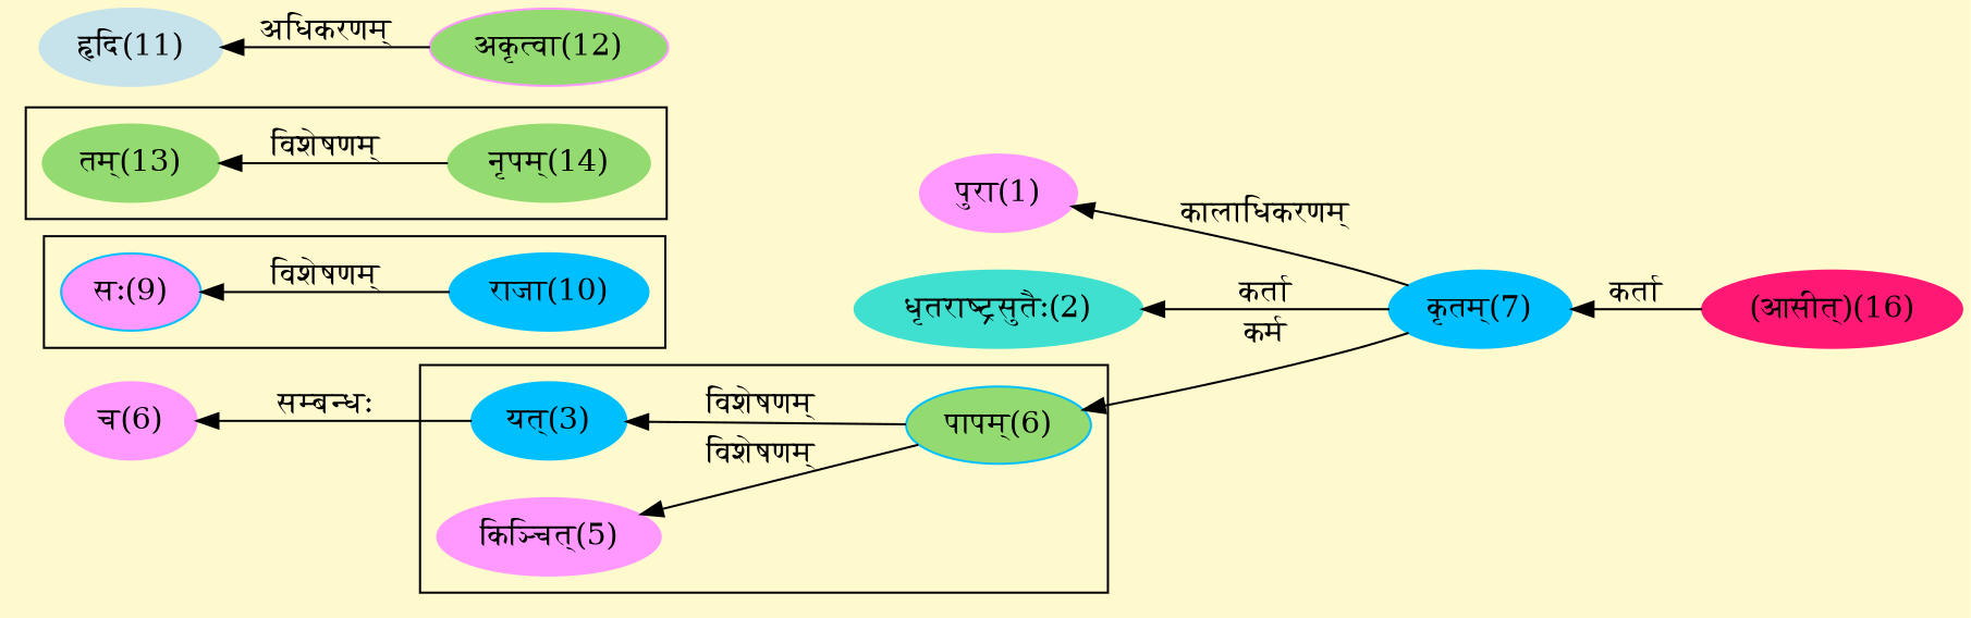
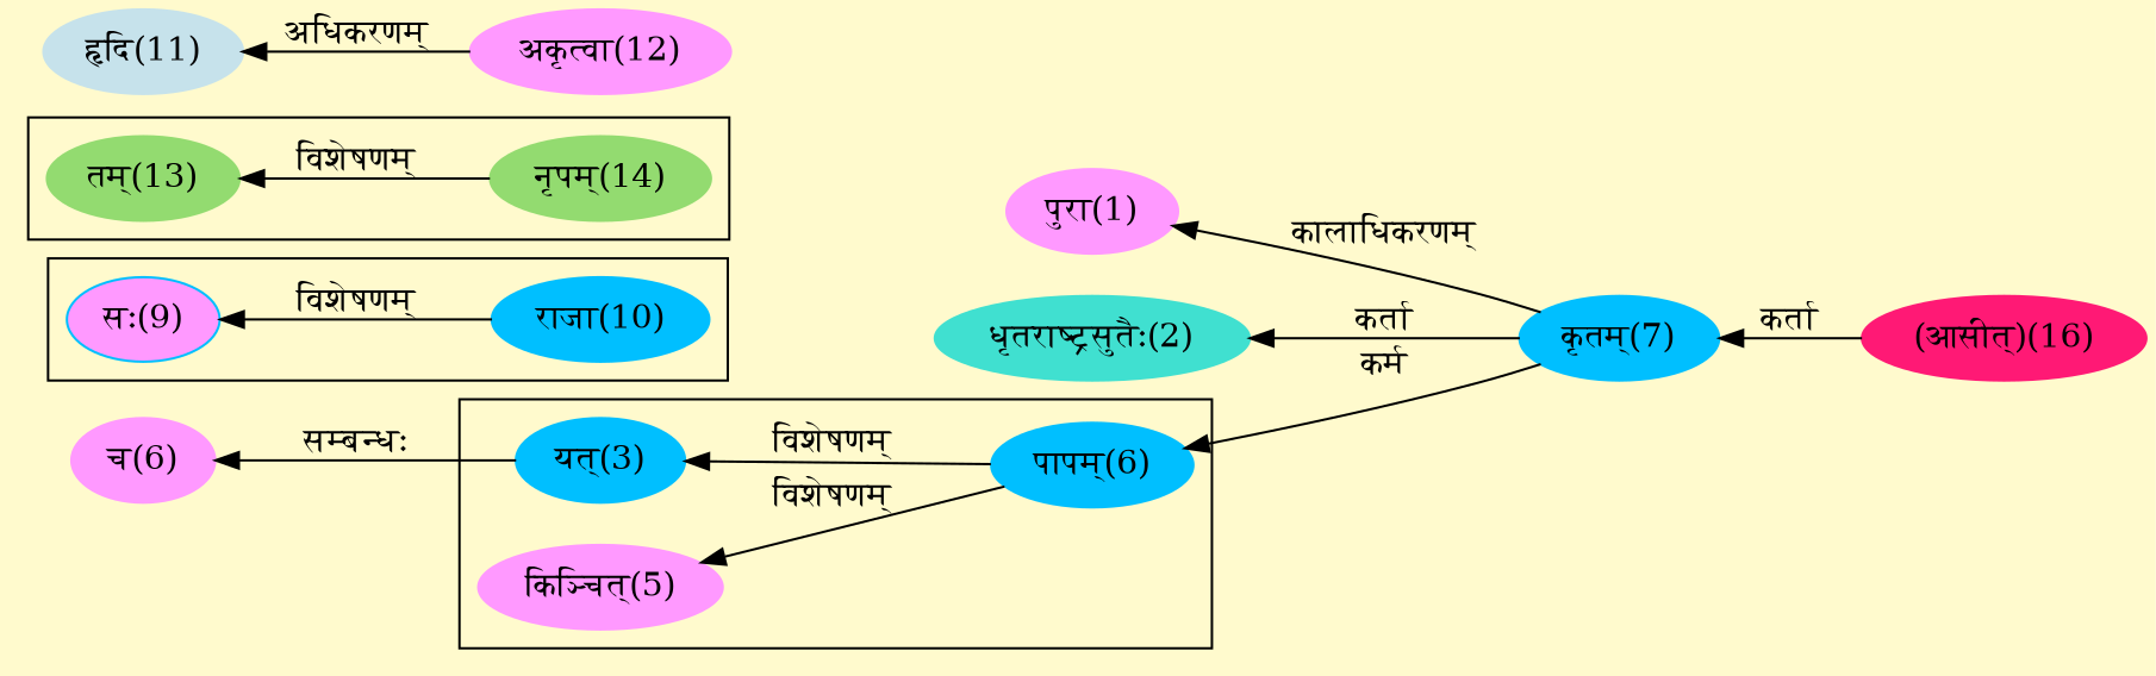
  digraph {
    bgcolor=lemonchiffon1
    compound=true
    rankdir=LR
    node [color="#00BFFF" style=filled]
    edge [dir=back]
    n1 [label="यत्(3)"]
-   n2 [label="पापम्(6)" fillcolor="#93DB70"]
+   n2 [label="पापम्(6)"]
    n3 [color="#FF99FF" label="किञ्चित्(5)"]
    n4 [fillcolor="#FF99FF" label="सः(9)"]
    n5 [label="राजा(10)"]
    n6 [color="#93DB70" label="तम्(13)"]
    n7 [color="#93DB70" label="नृपम्(14)"]
    n8 [label="कृतम्(7)"]
    n9 [color="#FF1975" label="(आसीत्)(16)"]
    n10 [color="#FF99FF" label="पुरा(1)"]
    n11 [color="#40E0D0" label="धृतराष्ट्रसुतैः(2)"]
    n12 [color="#FF99FF" label="च(6)"]
-   n13 [color="#FF99FF" label="अकृत्वा(12)" fillcolor="#93DB70"]
+   n13 [color="#FF99FF" label="अकृत्वा(12)"]
    n14 [color="#C6E2EB" label="हृदि(11)"]
    subgraph cluster_1 {
      n1
      n2
      n3
    }
    subgraph cluster_2 {
      n4
      n5
    }
    subgraph cluster_3 {
      n6
      n7
    }
    n1 -> n2 [label="विशेषणम्"]
    n2 -> n8 [label="कर्म"]
    n3 -> n2 [label="विशेषणम्"]
    n4 -> n5 [label="विशेषणम्"]
    n6 -> n7 [label="विशेषणम्"]
    n8 -> n9 [label="कर्ता"]
    n10 -> n8 [label="कालाधिकरणम्"]
    n11 -> n8 [label="कर्ता"]
    n12 -> n1 [label="सम्बन्धः"]
    n14 -> n13 [label="अधिकरणम्"]
  }
